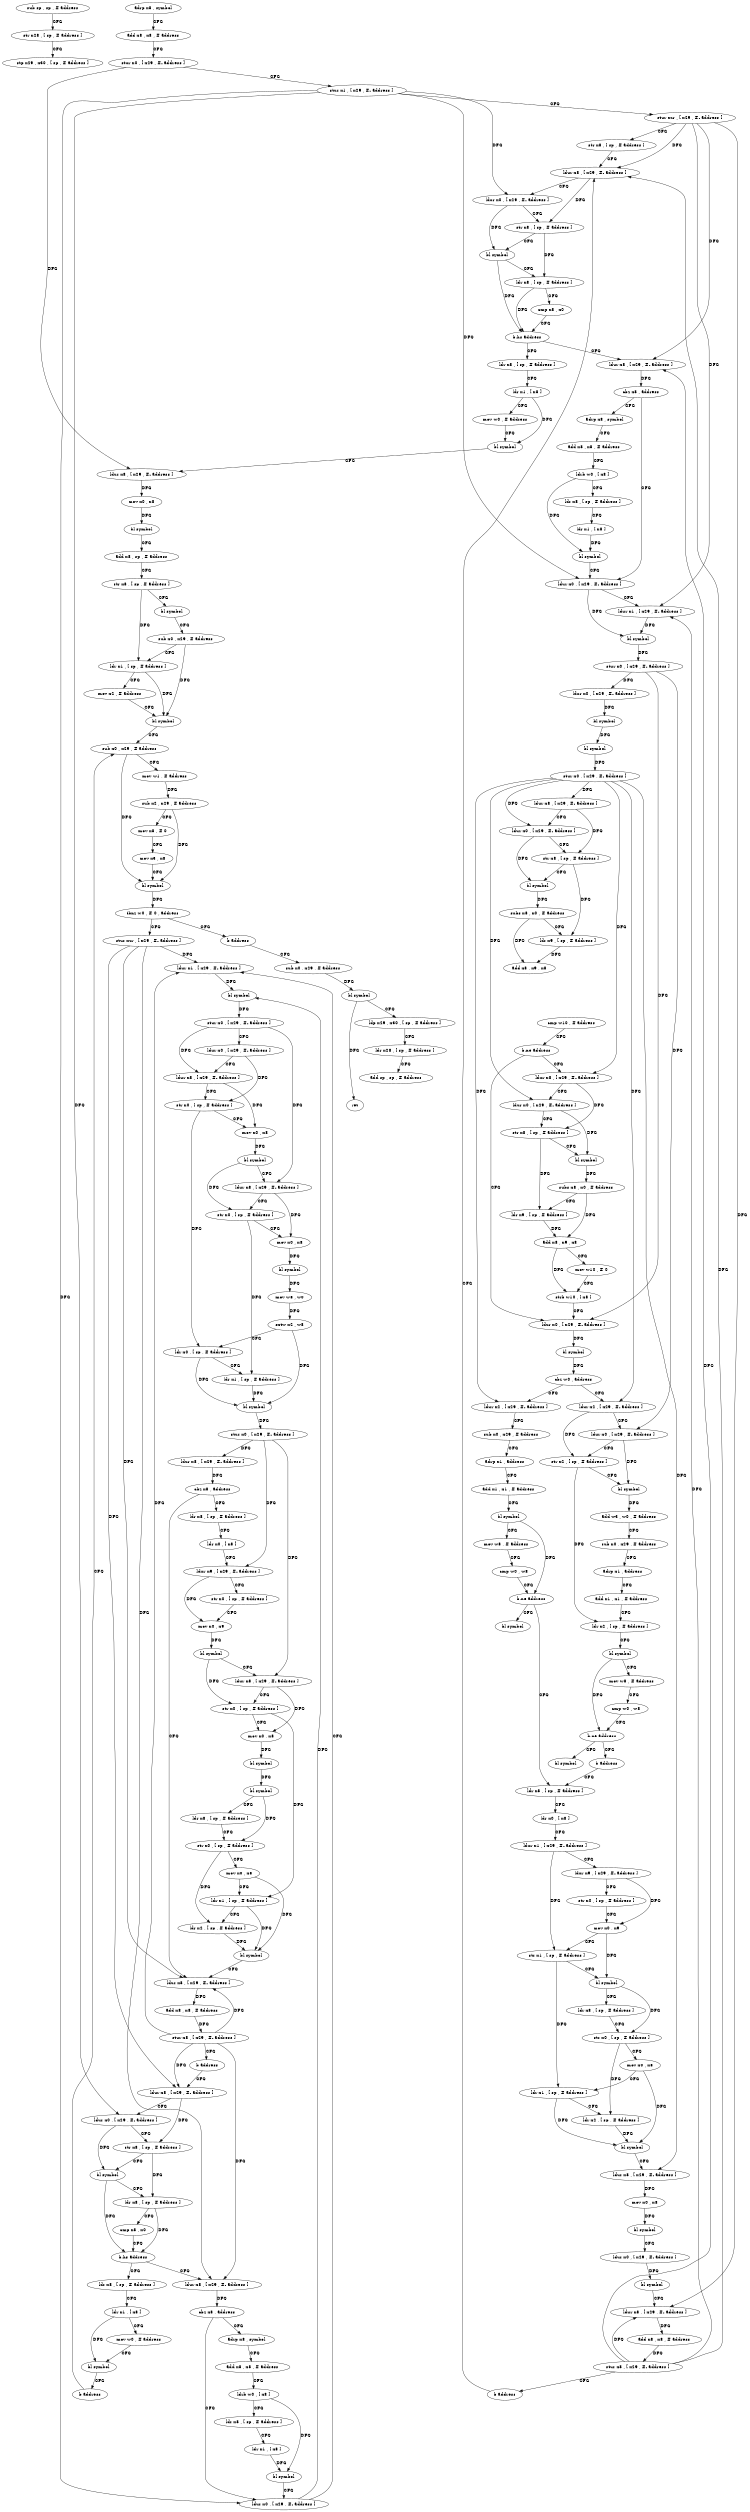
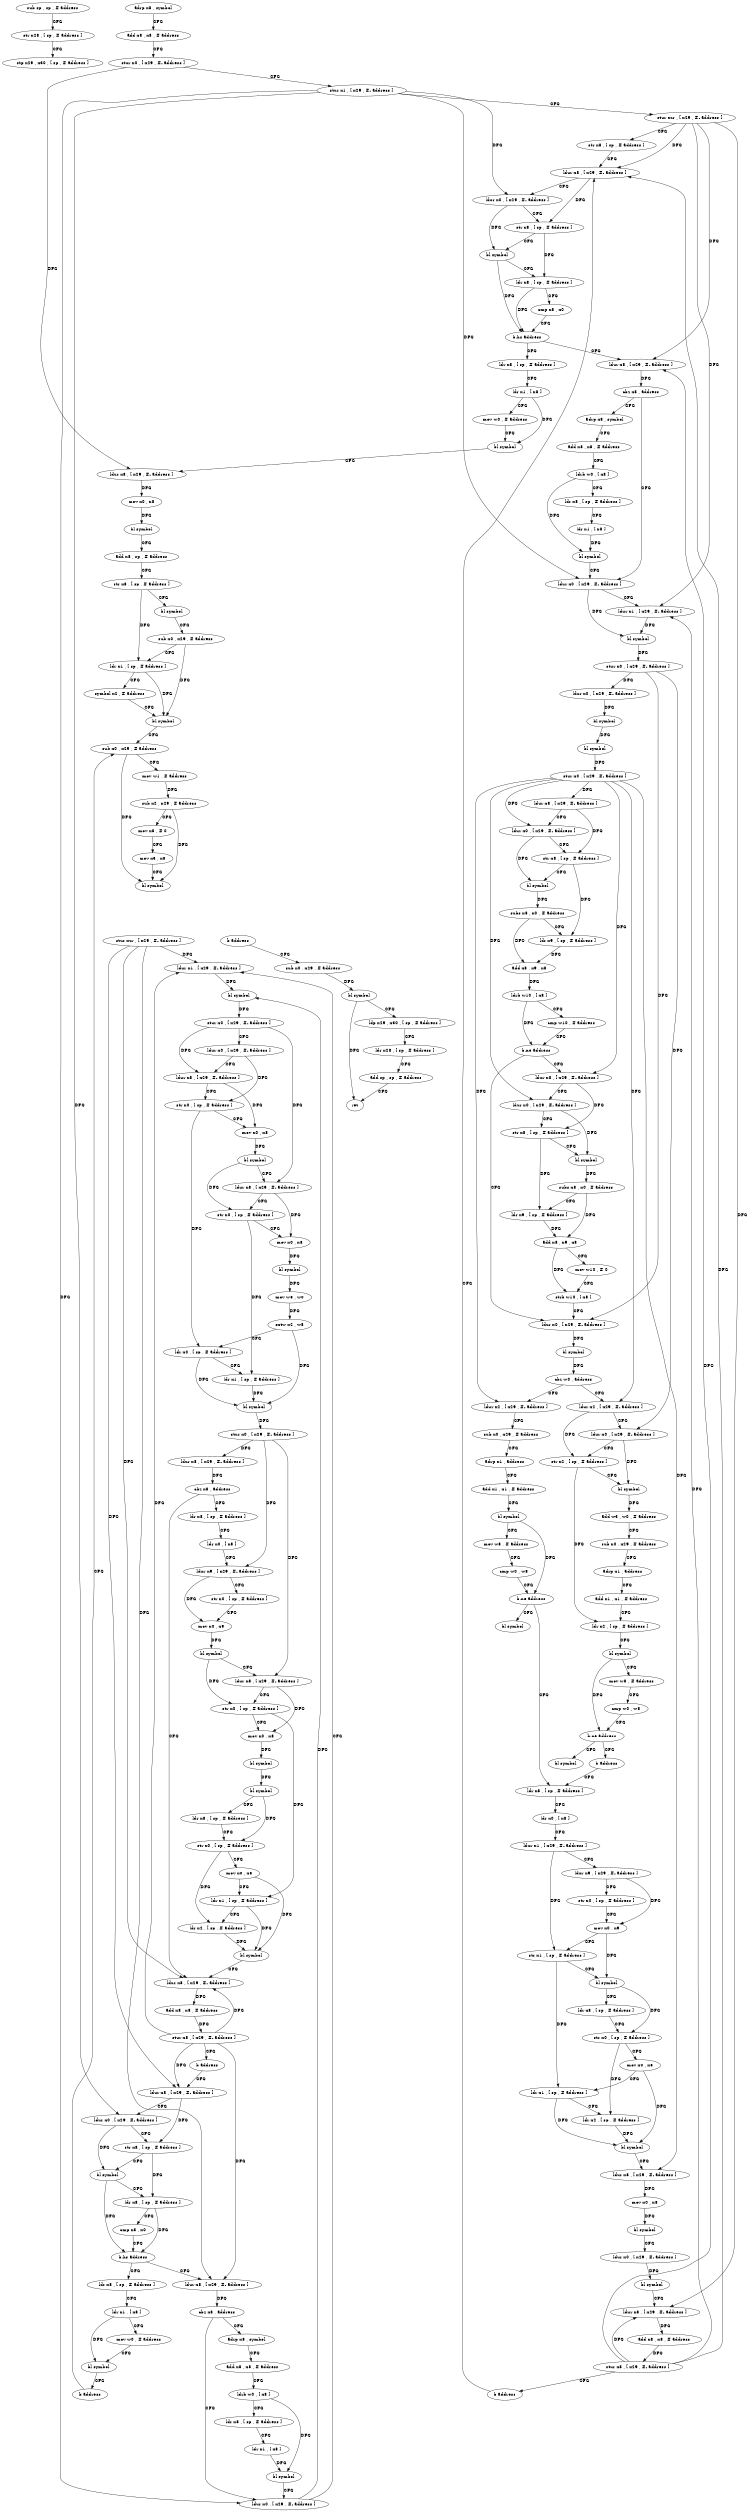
  digraph {
    n1 [label="sub sp , sp , # address"]
    n2 [label="str x28 , [ sp , # address ]"]
    n3 [label="stp x29 , x30 , [ sp , # address ]"]
    n4 [label="adrp x8 , symbol"]
    n5 [label="add x8 , x8 , # address"]
    n6 [label="stur x0 , [ x29 , #- address ]"]
    n7 [label="stur x1 , [ x29 , #- address ]"]
    n8 [label="ldur x8 , [ x29 , #- address ]"]
    n9 [label="stur xzr , [ x29 , #- address ]"]
    n10 [label="ldur x0 , [ x29 , #- address ]"]
    n11 [label="ldur x0 , [ x29 , #- address ]"]
    n12 [label="ldur x0 , [ x29 , #- address ]"]
    n13 [label="ldur x0 , [ x29 , #- address ]"]
    n14 [label="mov x0 , x8"]
    n15 [label="str x8 , [ sp , # address ]"]
    n16 [label="ldur x8 , [ x29 , #- address ]"]
    n17 [label="ldur x8 , [ x29 , #- address ]"]
    n18 [label="ldur x1 , [ x29 , #- address ]"]
    n19 [label="ldur x8 , [ x29 , #- address ]"]
    n20 [label="bl symbol"]
    n21 [label="ldur x1 , [ x29 , #- address ]"]
    n22 [label="bl symbol"]
    n23 [label="str x8 , [ sp , # address ]"]
    n24 [label="bl symbol"]
    n25 [label="str x8 , [ sp , # address ]"]
    n26 [label="bl symbol"]
    n27 [label="cbz x8 , address"]
    n28 [label="add x8 , x8 , # address"]
    n29 [label="ldr x8 , [ sp , # address ]"]
    n30 [label="ldr x8 , [ sp , # address ]"]
    n31 [label="ldr x1 , [ x8 ]"]
    n32 [label="mov w0 , # address"]
    n33 [label="bl symbol"]
    n34 [label="bl symbol"]
    n35 [label="add x8 , sp , # address"]
    n36 [label="str x8 , [ sp , # address ]"]
    n37 [label="bl symbol"]
    n38 [label="ldr x1 , [ sp , # address ]"]
    n39 [label="sub x0 , x29 , # address"]
    n40 [label="bl symbol"]
-   n41 [label="mov x2 , # address"]
+   n41 [label="symbol x2 , # address"]
    n42 [label="sub x0 , x29 , # address"]
    n43 [label="mov w1 , # address"]
    n44 [label="bl symbol"]
    n45 [label="sub x2 , x29 , # address"]
-   n46 [label="tbnz w0 , # 0 , address"]
    n47 [label="adrp x8 , symbol"]
    n48 [label="add x8 , x8 , # address"]
    n49 [label="stur x0 , [ x29 , #- address ]"]
    n50 [label="ldrb w0 , [ x8 ]"]
    n51 [label="stur xzr , [ x29 , #- address ]"]
    n52 [label="ldur x8 , [ x29 , #- address ]"]
    n53 [label="ldur x8 , [ x29 , #- address ]"]
    n54 [label="ldur x8 , [ x29 , #- address ]"]
    n55 [label="cbz x8 , address"]
    n56 [label="add x8 , x8 , # address"]
    n57 [label="ldr x8 , [ sp , # address ]"]
    n58 [label="b address"]
    n59 [label="sub x0 , x29 , # address"]
    n60 [label="bl symbol"]
    n61 [label="ldp x29 , x30 , [ sp , # address ]"]
    n62 [label=ret]
    n63 [label="ldur x0 , [ x29 , #- address ]"]
    n64 [label="ldur x0 , [ x29 , #- address ]"]
    n65 [label="ldur x0 , [ x29 , #- address ]"]
    n66 [label="bl symbol"]
    n67 [label="bl symbol"]
    n68 [label="str x2 , [ sp , # address ]"]
    n69 [label="bl symbol"]
    n70 [label="bl symbol"]
    n71 [label="stur x0 , [ x29 , #- address ]"]
    n72 [label="ldur x8 , [ x29 , #- address ]"]
    n73 [label="ldur x0 , [ x29 , #- address ]"]
    n74 [label="ldur x8 , [ x29 , #- address ]"]
    n75 [label="ldur x2 , [ x29 , #- address ]"]
    n76 [label="ldur x2 , [ x29 , #- address ]"]
    n77 [label="ldur x0 , [ x29 , #- address ]"]
    n78 [label="ldur x8 , [ x29 , #- address ]"]
    n79 [label="str x8 , [ sp , # address ]"]
    n80 [label="bl symbol"]
    n81 [label="str x8 , [ sp , # address ]"]
    n82 [label="sub x0 , x29 , # address"]
    n83 [label="bl symbol"]
    n84 [label="mov x0 , x8"]
    n85 [label="ldr x9 , [ sp , # address ]"]
    n86 [label="subs x8 , x0 , # address"]
    n87 [label="add x8 , x9 , x8"]
+   n88 [label="ldrb w10 , [ x8 ]"]
    n89 [label="cmp w10 , # address"]
    n90 [label="b.ne address"]
    n91 [label="cbz w0 , address"]
    n92 [label="ldr x9 , [ sp , # address ]"]
    n93 [label="ldr x8 , [ sp , # address ]"]
    n94 [label="bl symbol"]
    n95 [label="ldr x1 , [ x8 ]"]
    n96 [label="ldr x8 , [ sp , # address ]"]
    n97 [label="ldr x1 , [ x8 ]"]
    n98 [label="mov w0 , # address"]
    n99 [label="bl symbol"]
    n100 [label="b address"]
    n101 [label="adrp x8 , symbol"]
    n102 [label="add x8 , x8 , # address"]
    n103 [label="stur x0 , [ x29 , #- address ]"]
    n104 [label="ldrb w0 , [ x8 ]"]
    n105 [label="ldr x28 , [ sp , # address ]"]
    n106 [label="add sp , sp , # address"]
    n107 [label="adrp x1 , address"]
    n108 [label="ldr x2 , [ sp , # address ]"]
    n109 [label="subs x8 , x0 , # address"]
    n110 [label="add x8 , x9 , x8"]
    n111 [label="mov w10 , # 0"]
    n112 [label="strb w10 , [ x8 ]"]
    n113 [label="mov x8 , # 0"]
    n114 [label="mov x3 , x8"]
    n115 [label="ldur x0 , [ x29 , #- address ]"]
    n116 [label="ldur x8 , [ x29 , #- address ]"]
    n117 [label="ldur x8 , [ x29 , #- address ]"]
    n118 [label="str x0 , [ sp , # address ]"]
    n119 [label="mov x0 , x8"]
    n120 [label="str x0 , [ sp , # address ]"]
    n121 [label="mov x0 , x8"]
    n122 [label="ldr x0 , [ sp , # address ]"]
    n123 [label="bl symbol"]
    n124 [label="ldr x1 , [ sp , # address ]"]
    n125 [label="bl symbol"]
    n126 [label="bl symbol"]
    n127 [label="mov w8 , w0"]
    n128 [label="sxtw x2 , w8"]
    n129 [label="stur x0 , [ x29 , #- address ]"]
    n130 [label="ldur x8 , [ x29 , #- address ]"]
    n131 [label="ldur x9 , [ x29 , #- address ]"]
    n132 [label="ldur x8 , [ x29 , #- address ]"]
    n133 [label="cbz x8 , address"]
    n134 [label="str x0 , [ sp , # address ]"]
    n135 [label="mov x0 , x9"]
    n136 [label="str x0 , [ sp , # address ]"]
    n137 [label="mov x0 , x8"]
    n138 [label="ldr x8 , [ sp , # address ]"]
    n139 [label="ldr x0 , [ x8 ]"]
    n140 [label="stur x8 , [ x29 , #- address ]"]
    n141 [label="ldr x8 , [ sp , # address ]"]
    n142 [label="bl symbol"]
    n143 [label="ldr x1 , [ x8 ]"]
    n144 [label="add x1 , x1 , # address"]
    n145 [label="bl symbol"]
    n146 [label="mov w8 , # address"]
    n147 [label="b.ne address"]
    n148 [label="cmp w0 , w8"]
    n149 [label="ldr x8 , [ sp , # address ]"]
    n150 [label="bl symbol"]
    n151 [label="ldr x0 , [ x8 ]"]
    n152 [label="ldur x1 , [ x29 , #- address ]"]
    n153 [label="add w3 , w0 , # address"]
    n154 [label="bl symbol"]
    n155 [label="sub x0 , x29 , # address"]
    n156 [label="adrp x1 , address"]
    n157 [label="add x1 , x1 , # address"]
    n158 [label="mov w8 , # address"]
    n159 [label="b.ne address"]
    n160 [label="cmp w0 , w8"]
    n161 [label="b address"]
    n162 [label="bl symbol"]
    n163 [label="b address"]
    n164 [label="bl symbol"]
    n165 [label="ldr x1 , [ sp , # address ]"]
    n166 [label="bl symbol"]
    n167 [label="ldr x2 , [ sp , # address ]"]
    n168 [label="bl symbol"]
    n169 [label="bl symbol"]
    n170 [label="ldr x8 , [ sp , # address ]"]
    n171 [label="str x0 , [ sp , # address ]"]
    n172 [label="mov x0 , x8"]
    n173 [label="ldur x9 , [ x29 , #- address ]"]
    n174 [label="str x1 , [ sp , # address ]"]
    n175 [label="str x0 , [ sp , # address ]"]
    n176 [label="mov x0 , x9"]
    n177 [label="bl symbol"]
    n178 [label="ldr x1 , [ sp , # address ]"]
    n179 [label="ldr x8 , [ sp , # address ]"]
    n180 [label="str x0 , [ sp , # address ]"]
    n181 [label="ldr x2 , [ sp , # address ]"]
    n182 [label="bl symbol"]
    n183 [label="mov x0 , x8"]
    n184 [label="bl symbol"]
    n185 [label="ldur x0 , [ x29 , #- address ]"]
    n186 [label="bl symbol"]
    n187 [label="stur x8 , [ x29 , #- address ]"]
    n188 [label="b address"]
    n189 [label="b.hs address"]
    n190 [label="cmp x8 , x0"]
    n191 [label="b.hs address"]
    n192 [label="cmp x8 , x0"]
    n1 -> n2 [label=CFG]
    n2 -> n3 [label=CFG]
    n4 -> n5 [label=CFG]
    n5 -> n6 [label=CFG]
    n6 -> n7 [label=CFG]
    n6 -> n8 [label=DFG]
    n7 -> n9 [label=CFG]
    n7 -> n10 [label=DFG]
    n7 -> n11 [label=DFG]
    n7 -> n12 [label=DFG]
    n7 -> n13 [label=DFG]
    n8 -> n14 [label=DFG]
    n9 -> n15 [label=CFG]
    n9 -> n16 [label=DFG]
    n9 -> n17 [label=DFG]
    n9 -> n18 [label=DFG]
    n9 -> n19 [label=DFG]
    n10 -> n18 [label=CFG]
    n10 -> n20 [label=DFG]
    n11 -> n21 [label=CFG]
    n11 -> n22 [label=DFG]
    n12 -> n23 [label=CFG]
    n12 -> n24 [label=DFG]
    n13 -> n25 [label=CFG]
    n13 -> n26 [label=DFG]
    n14 -> n34 [label=DFG]
    n15 -> n16 [label=CFG]
    n16 -> n13 [label=CFG]
    n16 -> n25 [label=DFG]
    n17 -> n27 [label=DFG]
    n18 -> n20 [label=DFG]
    n19 -> n28 [label=DFG]
    n20 -> n49 [label=DFG]
    n21 -> n22 [label=DFG]
    n22 -> n103 [label=DFG]
    n23 -> n24 [label=CFG]
    n23 -> n57 [label=DFG]
    n24 -> n57 [label=CFG]
    n24 -> n189 [label=DFG]
    n25 -> n26 [label=CFG]
    n25 -> n29 [label=DFG]
    n26 -> n29 [label=CFG]
    n26 -> n191 [label=DFG]
    n27 -> n10 [label=CFG]
    n27 -> n47 [label=CFG]
    n28 -> n187 [label=DFG]
    n29 -> n191 [label=DFG]
    n29 -> n192 [label=CFG]
    n30 -> n31 [label=CFG]
    n31 -> n32 [label=CFG]
    n31 -> n33 [label=DFG]
    n32 -> n33 [label=CFG]
    n33 -> n8 [label=CFG]
    n34 -> n35 [label=CFG]
    n35 -> n36 [label=CFG]
    n36 -> n37 [label=CFG]
    n36 -> n38 [label=DFG]
    n37 -> n39 [label=CFG]
    n38 -> n40 [label=DFG]
    n38 -> n41 [label=CFG]
    n39 -> n38 [label=CFG]
    n39 -> n40 [label=DFG]
    n40 -> n42 [label=CFG]
    n41 -> n40 [label=CFG]
    n42 -> n43 [label=CFG]
    n42 -> n44 [label=DFG]
    n43 -> n45 [label=DFG]
-   n44 -> n46 [label=DFG]
    n45 -> n44 [label=DFG]
    n45 -> n113 [label=CFG]
-   n46 -> n51 [label=CFG]
-   n46 -> n58 [label=CFG]
    n47 -> n48 [label=CFG]
    n48 -> n50 [label=CFG]
    n49 -> n63 [label=DFG]
    n49 -> n64 [label=DFG]
    n49 -> n65 [label=DFG]
    n50 -> n93 [label=CFG]
    n50 -> n94 [label=DFG]
    n51 -> n21 [label=DFG]
    n51 -> n52 [label=DFG]
    n51 -> n53 [label=DFG]
    n51 -> n54 [label=DFG]
    n52 -> n12 [label=CFG]
    n52 -> n23 [label=DFG]
    n53 -> n55 [label=DFG]
    n54 -> n56 [label=DFG]
    n55 -> n11 [label=CFG]
    n55 -> n101 [label=CFG]
    n56 -> n140 [label=DFG]
    n57 -> n189 [label=DFG]
    n57 -> n190 [label=CFG]
    n58 -> n59 [label=CFG]
    n59 -> n60 [label=DFG]
    n60 -> n61 [label=CFG]
    n60 -> n62 [label=DFG]
    n61 -> n105 [label=CFG]
    n63 -> n66 [label=DFG]
    n64 -> n67 [label=DFG]
    n65 -> n68 [label=CFG]
    n65 -> n69 [label=DFG]
    n66 -> n70 [label=DFG]
    n67 -> n91 [label=DFG]
    n68 -> n69 [label=CFG]
    n68 -> n108 [label=DFG]
    n69 -> n153 [label=DFG]
    n70 -> n71 [label=DFG]
    n71 -> n72 [label=DFG]
    n71 -> n73 [label=DFG]
    n71 -> n74 [label=DFG]
    n71 -> n75 [label=DFG]
    n71 -> n76 [label=DFG]
    n71 -> n77 [label=DFG]
    n71 -> n78 [label=DFG]
    n72 -> n73 [label=CFG]
    n72 -> n79 [label=DFG]
    n73 -> n79 [label=CFG]
    n73 -> n80 [label=DFG]
    n74 -> n77 [label=CFG]
    n74 -> n81 [label=DFG]
    n75 -> n82 [label=CFG]
    n76 -> n65 [label=CFG]
    n76 -> n68 [label=DFG]
    n77 -> n81 [label=CFG]
    n77 -> n83 [label=DFG]
    n78 -> n84 [label=DFG]
    n79 -> n80 [label=CFG]
    n79 -> n85 [label=DFG]
    n80 -> n86 [label=DFG]
    n81 -> n83 [label=CFG]
    n81 -> n92 [label=DFG]
    n82 -> n107 [label=CFG]
    n83 -> n109 [label=DFG]
    n84 -> n184 [label=DFG]
    n85 -> n87 [label=DFG]
    n86 -> n85 [label=CFG]
    n86 -> n87 [label=DFG]
+   n87 -> n88 [label=DFG]
+   n88 -> n89 [label=CFG]
+   n88 -> n90 [label=DFG]
    n89 -> n90 [label=CFG]
    n90 -> n64 [label=CFG]
    n90 -> n74 [label=CFG]
    n91 -> n75 [label=CFG]
    n91 -> n76 [label=CFG]
    n92 -> n110 [label=DFG]
    n93 -> n95 [label=CFG]
    n94 -> n10 [label=CFG]
    n95 -> n94 [label=DFG]
    n96 -> n97 [label=CFG]
    n97 -> n98 [label=CFG]
    n97 -> n99 [label=DFG]
    n98 -> n99 [label=CFG]
    n99 -> n100 [label=CFG]
    n100 -> n42 [label=CFG]
    n101 -> n102 [label=CFG]
    n102 -> n104 [label=CFG]
    n103 -> n115 [label=CFG]
    n103 -> n116 [label=DFG]
    n103 -> n117 [label=DFG]
    n104 -> n141 [label=CFG]
    n104 -> n142 [label=DFG]
    n105 -> n106 [label=CFG]
+   n106 -> n62 [label=CFG]
    n107 -> n144 [label=CFG]
    n108 -> n154 [label=CFG]
    n109 -> n92 [label=CFG]
    n109 -> n110 [label=DFG]
    n110 -> n111 [label=CFG]
    n110 -> n112 [label=DFG]
    n111 -> n112 [label=CFG]
    n112 -> n64 [label=CFG]
    n113 -> n114 [label=CFG]
    n114 -> n44 [label=CFG]
    n115 -> n116 [label=CFG]
    n115 -> n118 [label=DFG]
    n116 -> n118 [label=CFG]
    n116 -> n119 [label=DFG]
    n117 -> n120 [label=CFG]
    n117 -> n121 [label=DFG]
    n118 -> n119 [label=CFG]
    n118 -> n122 [label=DFG]
    n119 -> n123 [label=DFG]
    n120 -> n121 [label=CFG]
    n120 -> n124 [label=DFG]
    n121 -> n126 [label=DFG]
    n122 -> n124 [label=CFG]
    n122 -> n125 [label=DFG]
    n123 -> n117 [label=CFG]
    n123 -> n120 [label=DFG]
    n124 -> n125 [label=DFG]
    n125 -> n129 [label=DFG]
    n126 -> n127 [label=DFG]
    n127 -> n128 [label=DFG]
    n128 -> n122 [label=CFG]
    n128 -> n125 [label=DFG]
    n129 -> n130 [label=DFG]
    n129 -> n131 [label=DFG]
    n129 -> n132 [label=DFG]
    n130 -> n133 [label=DFG]
    n131 -> n134 [label=CFG]
    n131 -> n135 [label=DFG]
    n132 -> n136 [label=CFG]
    n132 -> n137 [label=DFG]
    n133 -> n54 [label=CFG]
    n133 -> n138 [label=CFG]
    n134 -> n135 [label=CFG]
    n135 -> n164 [label=DFG]
    n136 -> n137 [label=CFG]
    n136 -> n165 [label=DFG]
    n137 -> n166 [label=DFG]
    n138 -> n139 [label=CFG]
    n139 -> n131 [label=CFG]
    n140 -> n21 [label=DFG]
    n140 -> n52 [label=DFG]
    n140 -> n53 [label=DFG]
    n140 -> n54 [label=DFG]
    n140 -> n163 [label=CFG]
    n141 -> n143 [label=CFG]
    n142 -> n11 [label=CFG]
    n143 -> n142 [label=DFG]
    n144 -> n145 [label=CFG]
    n145 -> n146 [label=CFG]
    n145 -> n147 [label=DFG]
    n146 -> n148 [label=CFG]
    n147 -> n149 [label=CFG]
    n147 -> n150 [label=CFG]
    n148 -> n147 [label=CFG]
    n149 -> n151 [label=CFG]
    n151 -> n152 [label=CFG]
    n152 -> n173 [label=CFG]
    n152 -> n174 [label=DFG]
    n153 -> n155 [label=CFG]
    n154 -> n158 [label=CFG]
    n154 -> n159 [label=DFG]
    n155 -> n156 [label=CFG]
    n156 -> n157 [label=CFG]
    n157 -> n108 [label=CFG]
    n158 -> n160 [label=CFG]
    n159 -> n161 [label=CFG]
    n159 -> n162 [label=CFG]
    n160 -> n159 [label=CFG]
    n161 -> n149 [label=CFG]
    n163 -> n52 [label=CFG]
    n164 -> n132 [label=CFG]
    n164 -> n136 [label=DFG]
    n165 -> n167 [label=CFG]
    n165 -> n168 [label=DFG]
    n166 -> n169 [label=DFG]
    n167 -> n168 [label=DFG]
    n168 -> n54 [label=CFG]
    n169 -> n170 [label=CFG]
    n169 -> n171 [label=DFG]
    n170 -> n171 [label=CFG]
    n171 -> n167 [label=DFG]
    n171 -> n172 [label=CFG]
    n172 -> n165 [label=CFG]
    n172 -> n168 [label=DFG]
    n173 -> n175 [label=CFG]
    n173 -> n176 [label=DFG]
    n174 -> n177 [label=CFG]
    n174 -> n178 [label=DFG]
    n175 -> n176 [label=CFG]
    n176 -> n174 [label=CFG]
    n176 -> n177 [label=DFG]
    n177 -> n179 [label=CFG]
    n177 -> n180 [label=DFG]
    n178 -> n181 [label=CFG]
    n178 -> n182 [label=DFG]
    n179 -> n180 [label=CFG]
    n180 -> n181 [label=DFG]
    n180 -> n183 [label=CFG]
    n181 -> n182 [label=DFG]
    n182 -> n78 [label=CFG]
    n183 -> n178 [label=CFG]
    n183 -> n182 [label=DFG]
    n184 -> n185 [label=CFG]
    n185 -> n186 [label=DFG]
    n186 -> n19 [label=CFG]
    n187 -> n16 [label=DFG]
    n187 -> n17 [label=DFG]
    n187 -> n18 [label=DFG]
    n187 -> n19 [label=DFG]
    n187 -> n188 [label=CFG]
    n188 -> n16 [label=CFG]
    n189 -> n53 [label=CFG]
    n189 -> n96 [label=CFG]
    n190 -> n189 [label=CFG]
    n191 -> n17 [label=CFG]
    n191 -> n30 [label=CFG]
    n192 -> n191 [label=CFG]
  }
